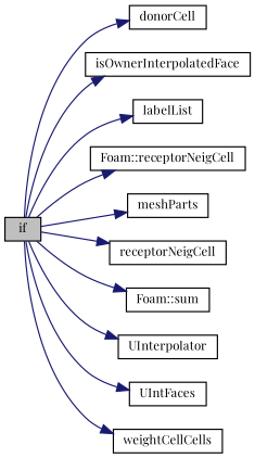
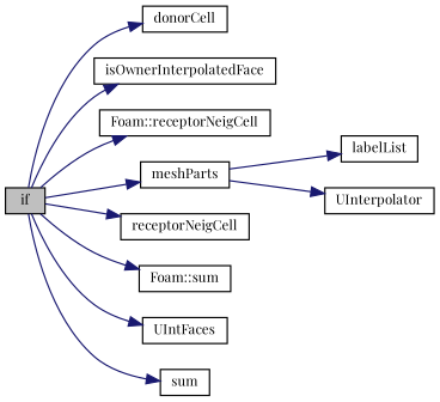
  digraph {
    fontname="Playfair Display"
    rankdir=LR
    node [color=black fontname="Playfair Display" fontsize=10 shape=record]
    edge [color=midnightblue fontname="Playfair Display" fontsize=10 labelfontname=Helvetica labelfontsize=10 style=solid]
    n1 [fillcolor=grey75 fontcolor=black height=0.2 label=if style=filled width=0.4]
    n2 [height=0.2 label=donorCell width=0.4]
    n3 [height=0.2 label=isOwnerInterpolatedFace width=0.4]
    n4 [height=0.2 label=labelList width=0.4]
    n5 [height=0.2 label="Foam::receptorNeigCell" width=0.4]
    n6 [height=0.2 label=meshParts width=0.4]
    n7 [height=0.2 label=receptorNeigCell width=0.4]
    n8 [height=0.2 label="Foam::sum" width=0.4]
    n9 [height=0.2 label=UInterpolator width=0.4]
    n10 [height=0.2 label=UIntFaces width=0.4]
-   n11 [height=0.2 label=weightCellCells width=0.4]
+   n11 [height=0.2 label=sum width=0.4]
    n1 -> n2
    n1 -> n3
-   n1 -> n4
+   n6 -> n4
    n1 -> n5
    n1 -> n6
    n1 -> n7
    n1 -> n8
-   n1 -> n9
+   n6 -> n9
    n1 -> n10
    n1 -> n11
  }
